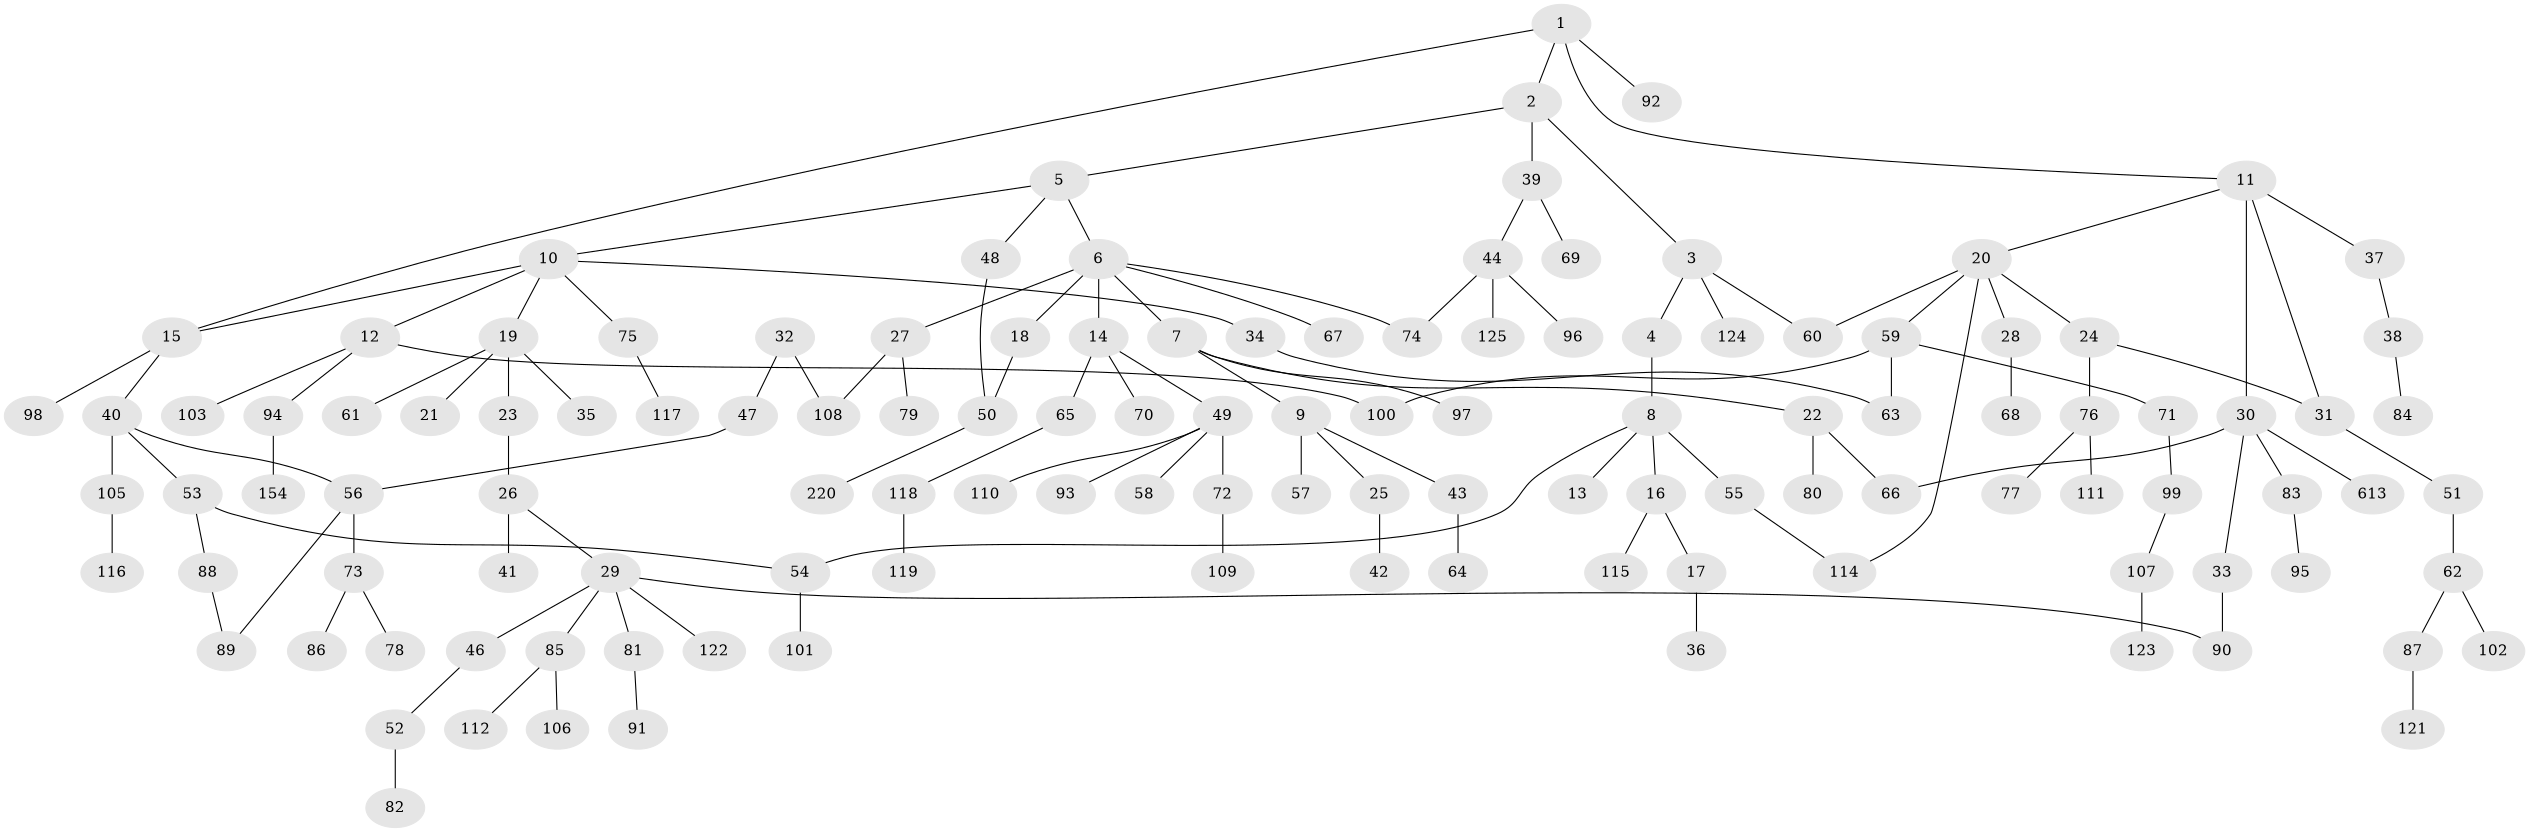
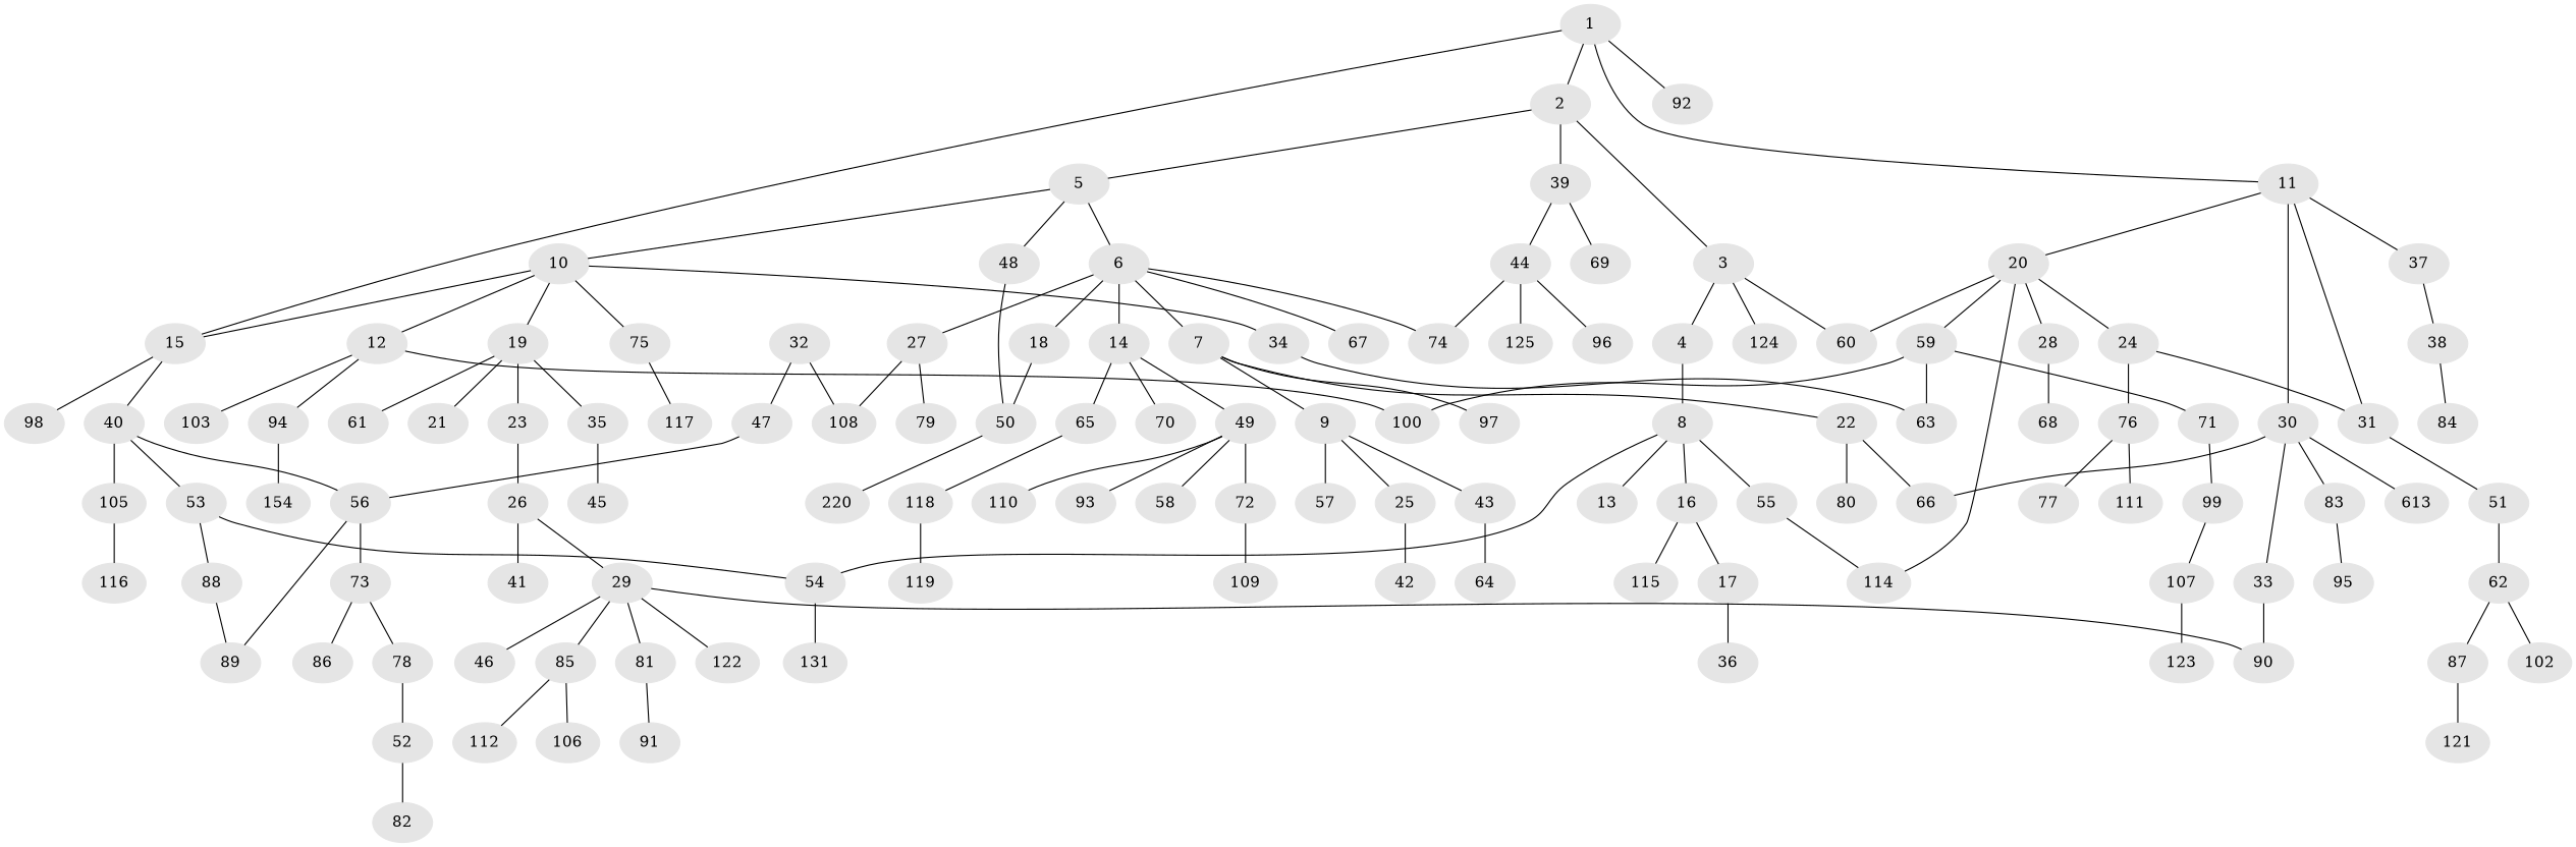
  graph {
    node [color=gray90 style=filled]
    1
    2
    11
    15
    92
    3
    5
    39
    20
    30
    31
    37
    40
    98
    4
    60
    124
    6
    10
    48
    44
    69
    8
    13
    16
    54
    55
    7
    14
    18
    27
    67
    74
    12
    19
    34
    75
    50
    9
    22
    97
    49
    65
    70
    79
    108
    25
    43
    57
    66
    80
    17
    115
-   101
+   101 [label=131]
    114
    42
    64
    94
    100
    103
    21
    23
    35
    61
    63
    117
    24
    28
    59
    33
    83
    n72 [label=613]
    51
    38
    n75 [label=154]
    93
    58
    72
    110
    118
    53
    56
    105
    36
    n85 [label=220]
    26
+   45
    76
    68
    71
    29
    41
    77
    111
    46
    81
    85
    90
    122
    32
    47
    52
    91
    106
    112
    95
    62
    84
    96
    125
    88
    73
    89
    116
    82
    109
    87
    102
    78
    86
    99
    121
    119
    107
    123
    1 -- 2
    1 -- 11
    1 -- 15
    1 -- 92
    2 -- 3
    2 -- 5
    2 -- 39
    11 -- 20
    11 -- 30
    11 -- 31
    11 -- 37
    15 -- 40
    15 -- 98
    3 -- 4
    3 -- 60
    3 -- 124
    5 -- 6
    5 -- 10
    5 -- 48
    39 -- 44
    39 -- 69
    20 -- 60
    20 -- 114
    20 -- 24
    20 -- 28
    20 -- 59
    30 -- 66
    30 -- 33
    30 -- 83
    30 -- n72
    31 -- 51
    37 -- 38
    40 -- 53
    40 -- 56
    40 -- 105
    4 -- 8
    6 -- 7
    6 -- 14
    6 -- 18
    6 -- 27
    6 -- 67
    6 -- 74
    10 -- 15
    10 -- 12
    10 -- 19
    10 -- 34
    10 -- 75
    48 -- 50
    44 -- 74
    44 -- 96
    44 -- 125
    8 -- 13
    8 -- 16
    8 -- 54
    8 -- 55
    16 -- 17
    16 -- 115
    54 -- 101
    55 -- 114
    7 -- 9
    7 -- 22
    7 -- 97
    14 -- 49
    14 -- 65
    14 -- 70
    18 -- 50
    27 -- 79
    27 -- 108
    12 -- 94
    12 -- 100
    12 -- 103
    19 -- 21
    19 -- 23
    19 -- 35
    19 -- 61
    34 -- 63
    75 -- 117
    50 -- n85
    9 -- 25
    9 -- 43
    9 -- 57
    22 -- 66
    22 -- 80
    49 -- 93
    49 -- 58
    49 -- 72
    49 -- 110
    65 -- 118
    25 -- 42
    43 -- 64
    17 -- 36
    94 -- n75
    23 -- 26
+   35 -- 45
    24 -- 31
    24 -- 76
    28 -- 68
    59 -- 100
    59 -- 63
    59 -- 71
    33 -- 90
    83 -- 95
    51 -- 62
    38 -- 84
    72 -- 109
    118 -- 119
    53 -- 54
    53 -- 88
    56 -- 73
    56 -- 89
    105 -- 116
    26 -- 29
    26 -- 41
    76 -- 77
    76 -- 111
    71 -- 99
    29 -- 46
    29 -- 81
    29 -- 85
    29 -- 90
    29 -- 122
-   46 -- 52
+   78 -- 52
    81 -- 91
    85 -- 106
    85 -- 112
    32 -- 108
    32 -- 47
    47 -- 56
    52 -- 82
    62 -- 87
    62 -- 102
    88 -- 89
    73 -- 78
    73 -- 86
    87 -- 121
    99 -- 107
    107 -- 123
  }
